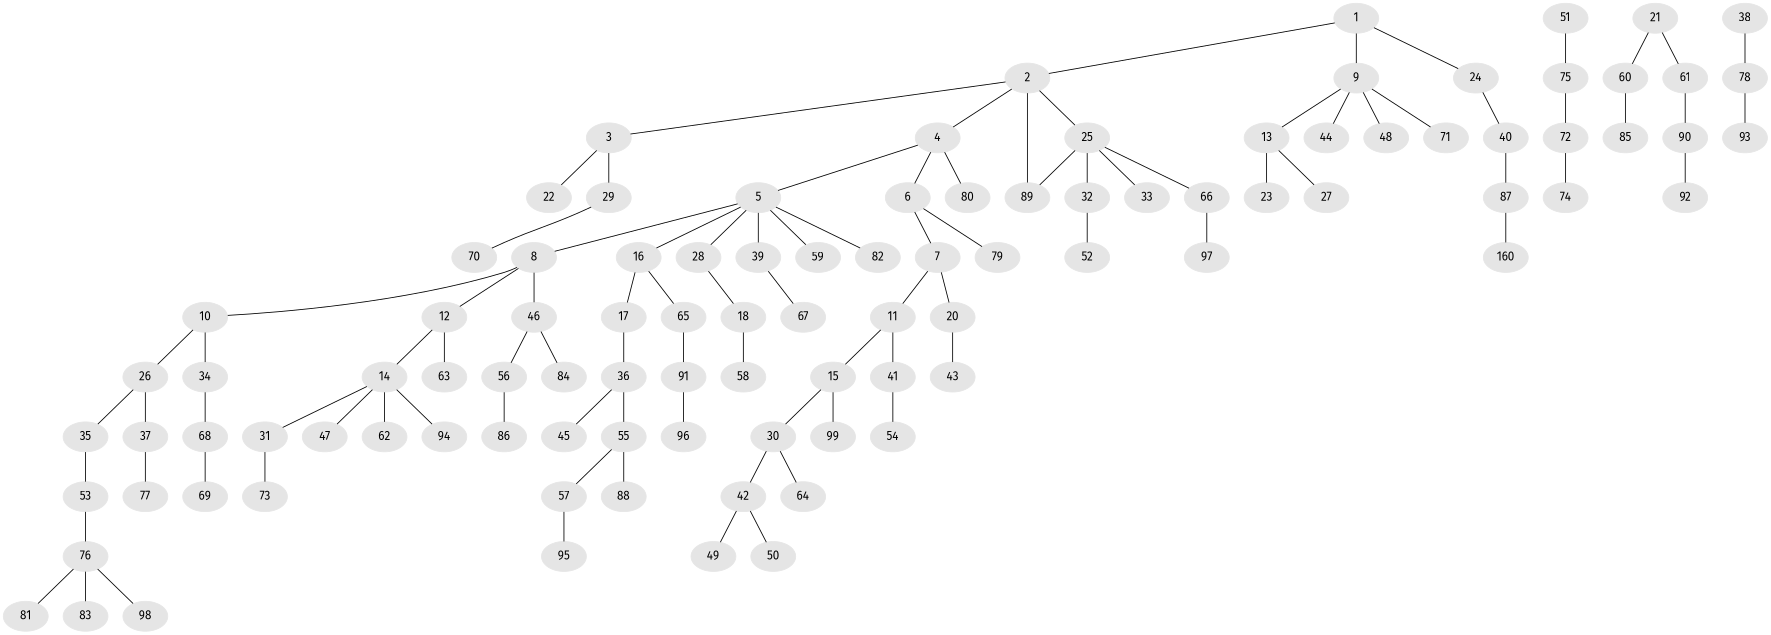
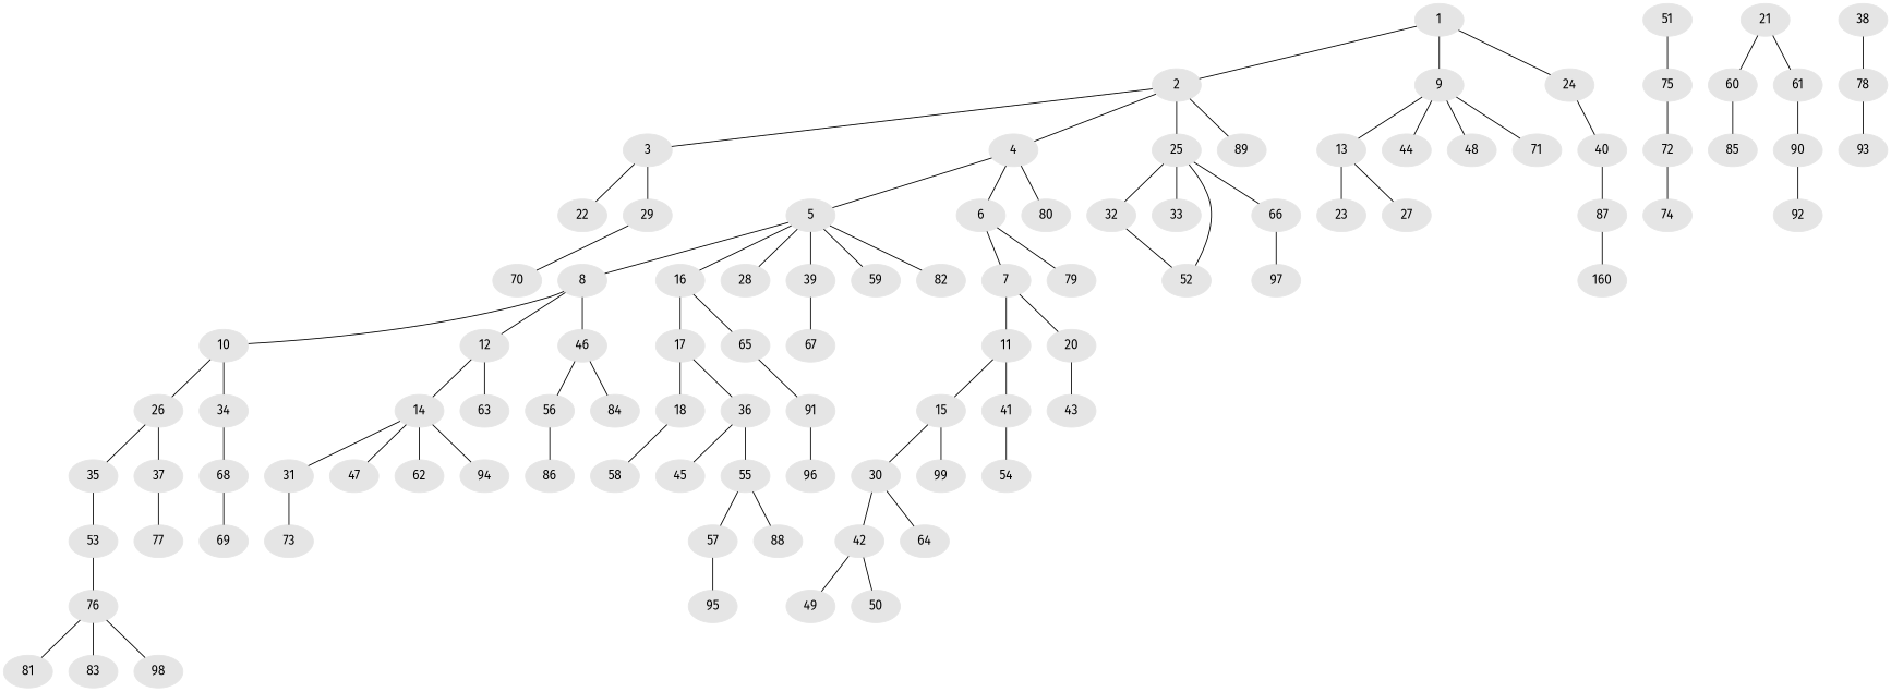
  graph {
    fontname="Fira Sans"
    node [color=gray90 fontname="Fira Sans" style=filled]
    edge [fontname="Fira Sans"]
    1
    2
    9
    24
    3
    4
    25
    89
    13
    44
    48
    71
    40
    22
    29
    5
    6
    80
    32
    33
    66
    51
    75
    70
    8
    16
    28
    39
    59
    82
    7
    79
    10
    12
    46
    17
    65
    67
    11
    20
    15
    41
    43
    26
    34
    14
    63
    56
    84
    23
    27
    35
    37
    68
    30
    99
    54
    31
    47
    62
    94
    73
    42
    64
    18
    36
    91
    58
    45
    55
    21
    60
    61
    38
    78
    85
    90
    87
    52
    97
    53
    77
    49
    50
    69
    76
    57
    88
    93
    n90 [label=160]
    86
    72
    74
    81
    83
    98
    95
    92
    96
    1 -- 2
    1 -- 9
    1 -- 24
    2 -- 3
    2 -- 4
    2 -- 25
    2 -- 89
    9 -- 13
    9 -- 44
    9 -- 48
    9 -- 71
    24 -- 40
    3 -- 22
    3 -- 29
    4 -- 5
    4 -- 6
    4 -- 80
-   25 -- 89
+   25 -- 52
    25 -- 32
    25 -- 33
    25 -- 66
    13 -- 23
    13 -- 27
    40 -- 87
    29 -- 70
    5 -- 8
    5 -- 16
    5 -- 28
    5 -- 39
    5 -- 59
    5 -- 82
    6 -- 7
    6 -- 79
    32 -- 52
    66 -- 97
    51 -- 75
    75 -- 72
    8 -- 10
    8 -- 12
    8 -- 46
    16 -- 17
    16 -- 65
    39 -- 67
    7 -- 11
    7 -- 20
    10 -- 26
    10 -- 34
    12 -- 14
    12 -- 63
    46 -- 56
    46 -- 84
-   28 -- 18
+   17 -- 18
    17 -- 36
    65 -- 91
    11 -- 15
    11 -- 41
    20 -- 43
    15 -- 30
    15 -- 99
    41 -- 54
    26 -- 35
    26 -- 37
    34 -- 68
    14 -- 31
    14 -- 47
    14 -- 62
    14 -- 94
    56 -- 86
    35 -- 53
    37 -- 77
    68 -- 69
    30 -- 42
    30 -- 64
    31 -- 73
    42 -- 49
    42 -- 50
    18 -- 58
    36 -- 45
    36 -- 55
    91 -- 96
    55 -- 57
    55 -- 88
    21 -- 60
    21 -- 61
    60 -- 85
    61 -- 90
    38 -- 78
    78 -- 93
    90 -- 92
    87 -- n90
    53 -- 76
    76 -- 81
    76 -- 83
    76 -- 98
    57 -- 95
    72 -- 74
  }
